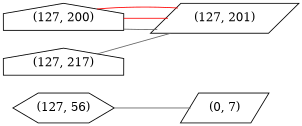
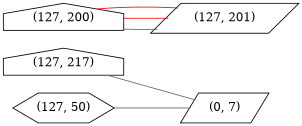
  graph {
    rankdir=LR
    node [shape=parallelogram]
    edge [color=gray40 weight=1]
    "(127, 201)"
    "(127, 200)" [shape=house]
-   "(127, 56)" [shape=hexagon]
+   "(127, 56)" [shape=hexagon label="(127, 50)"]
    n4 [label="(0, 7)"]
    "(127, 217)" [shape=house]
    "(127, 200)" -- "(127, 201)"
    "(127, 200)" -- "(127, 201)" [color=red]
    "(127, 200)" -- "(127, 201)" [color=red]
    "(127, 56)" -- n4 [weight=4]
-   "(127, 217)" -- "(127, 201)"
+   "(127, 217)" -- n4
  }
